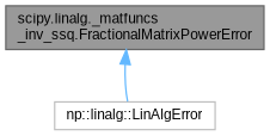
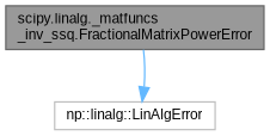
  digraph {
    fontname="Liberation Sans"
    node [fontname="Liberation Sans" fontsize=10 shape=box style=filled]
    n1 [color=gray40 fillcolor=grey60 fontcolor=black height=0.2 label="scipy.linalg._matfuncs\l_inv_ssq.FractionalMatrixPowerError" width=0.4]
    n2 [color=grey75 fillcolor=white height=0.2 label="np::linalg::LinAlgError" width=0.4]
-   n1 -> n2 [color=steelblue1 dir=back fontname="Liberation Sans" fontsize=10 labelfontname=Helvetica labelfontsize=10 style=solid]
+   n2 -> n1 [color=steelblue1 dir=back fontname="Liberation Sans" fontsize=10 labelfontname=Helvetica labelfontsize=10 style=solid]
  }
